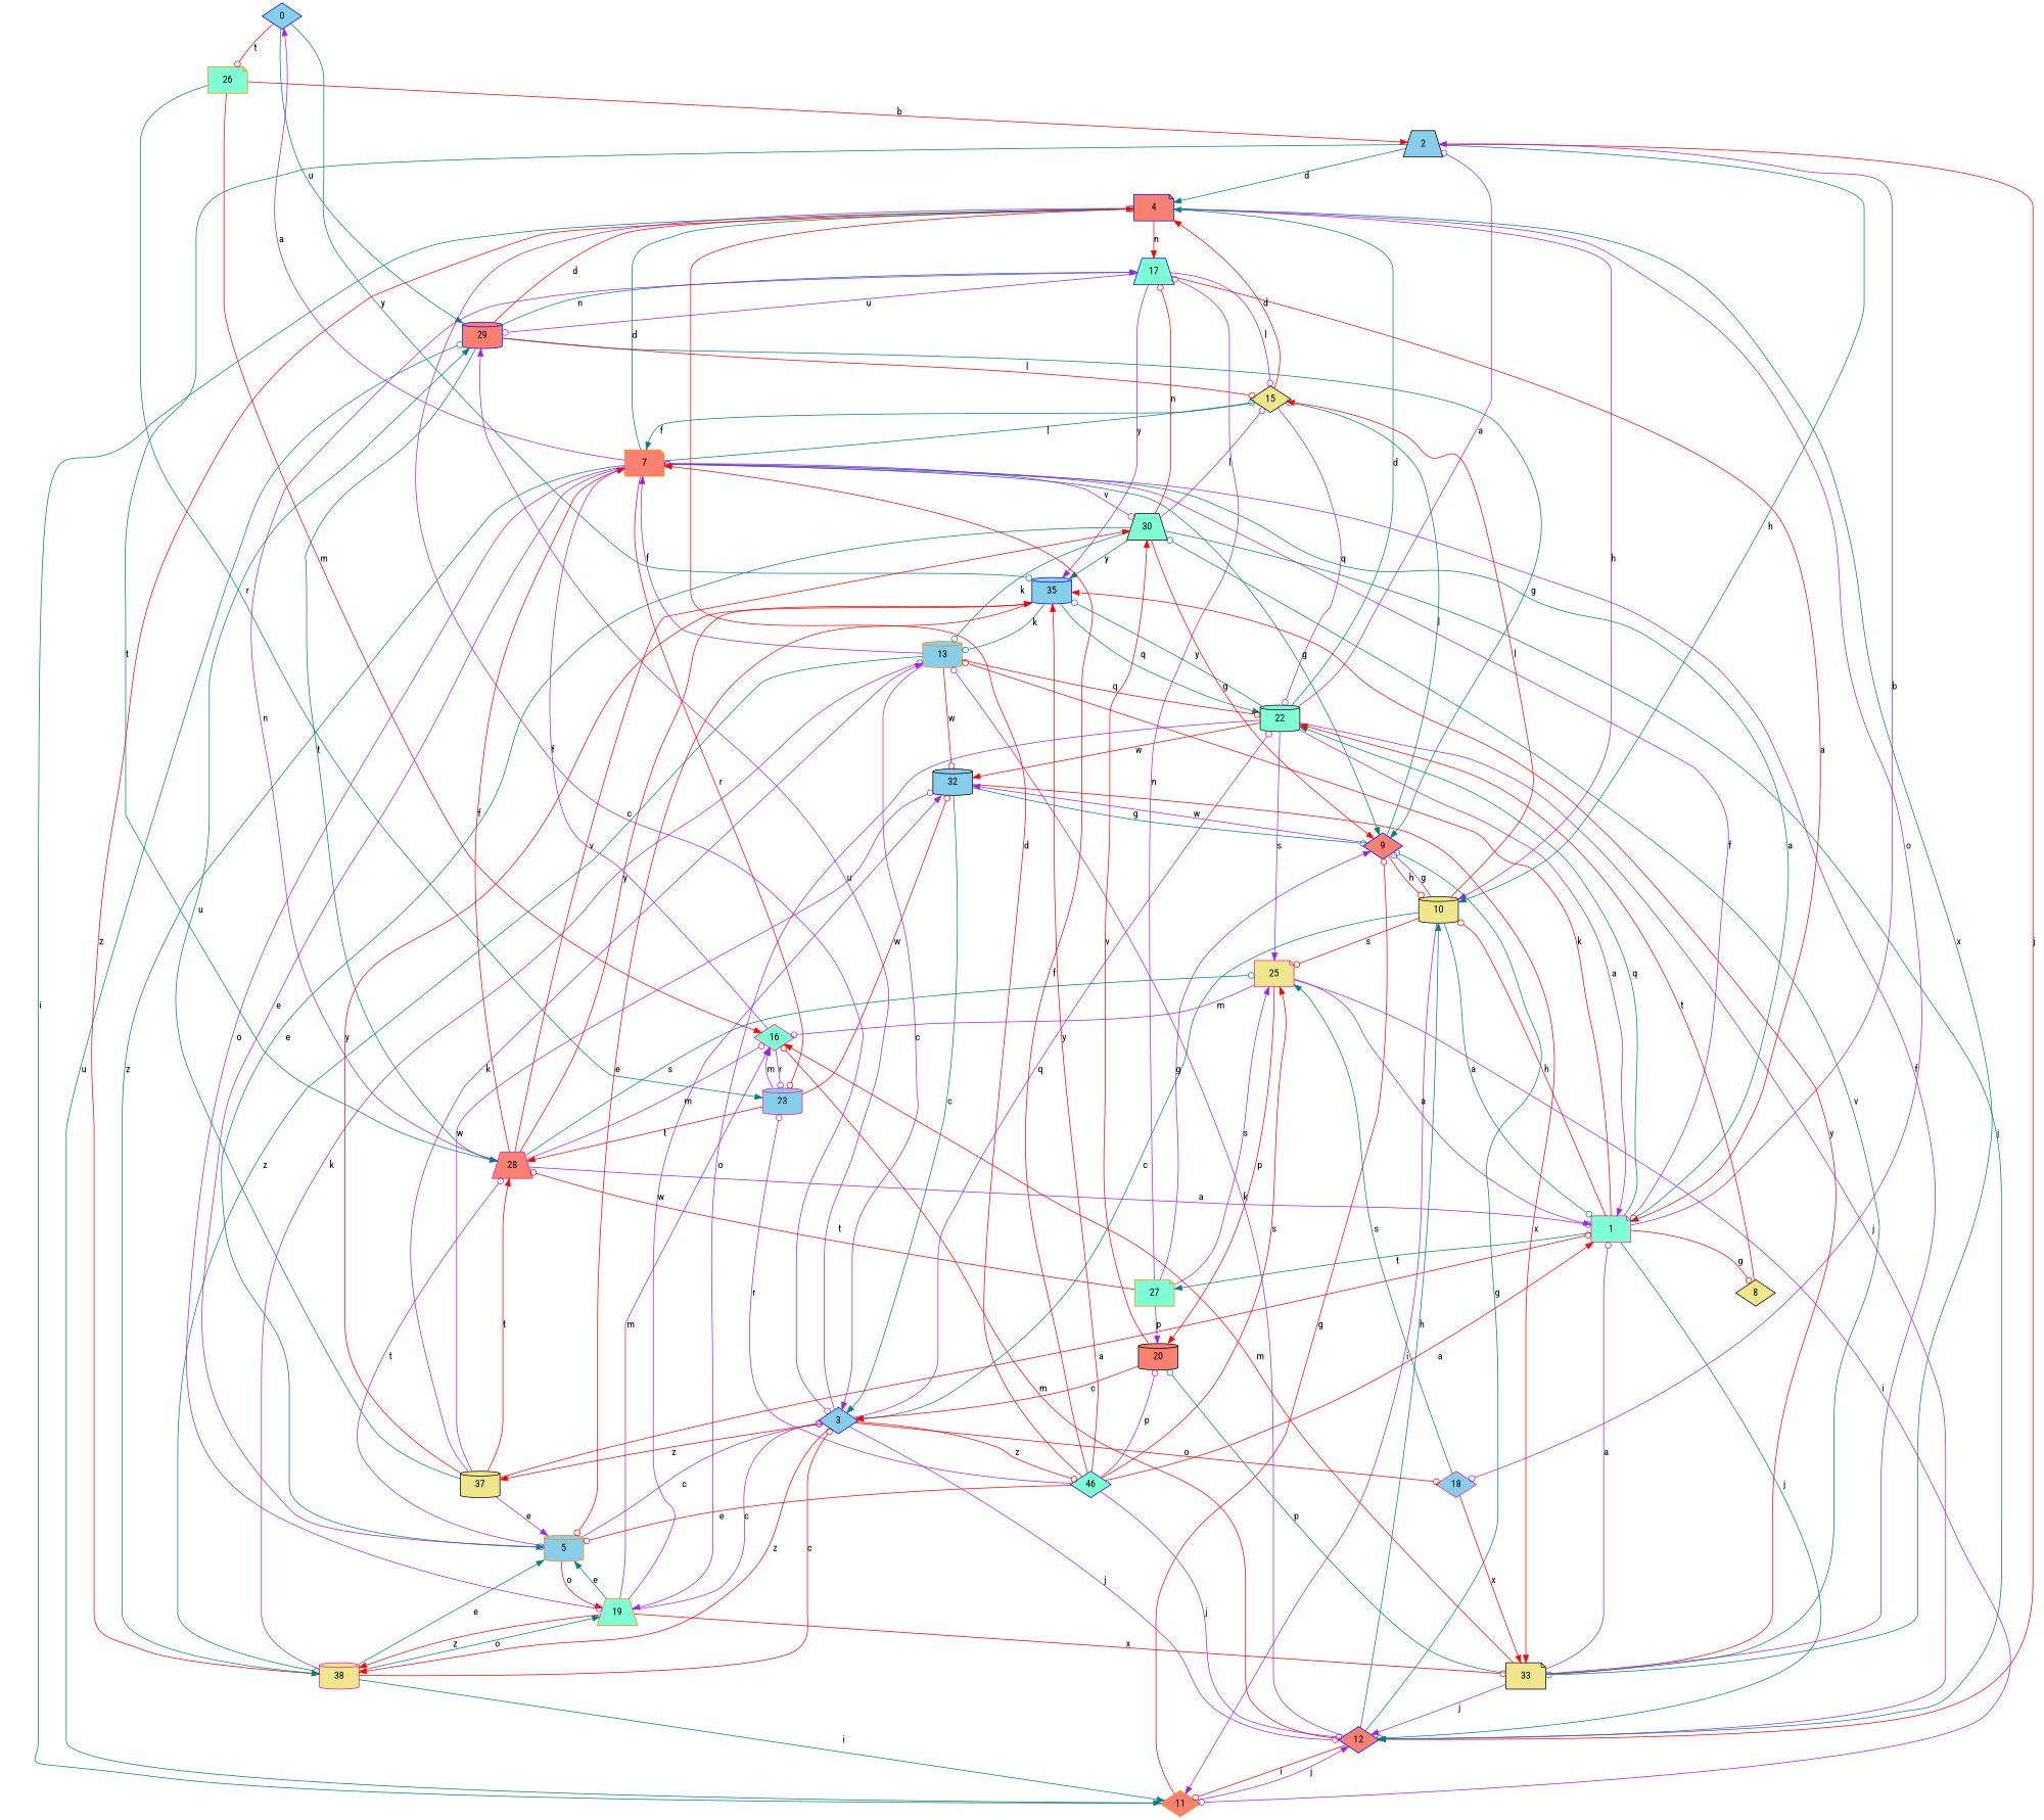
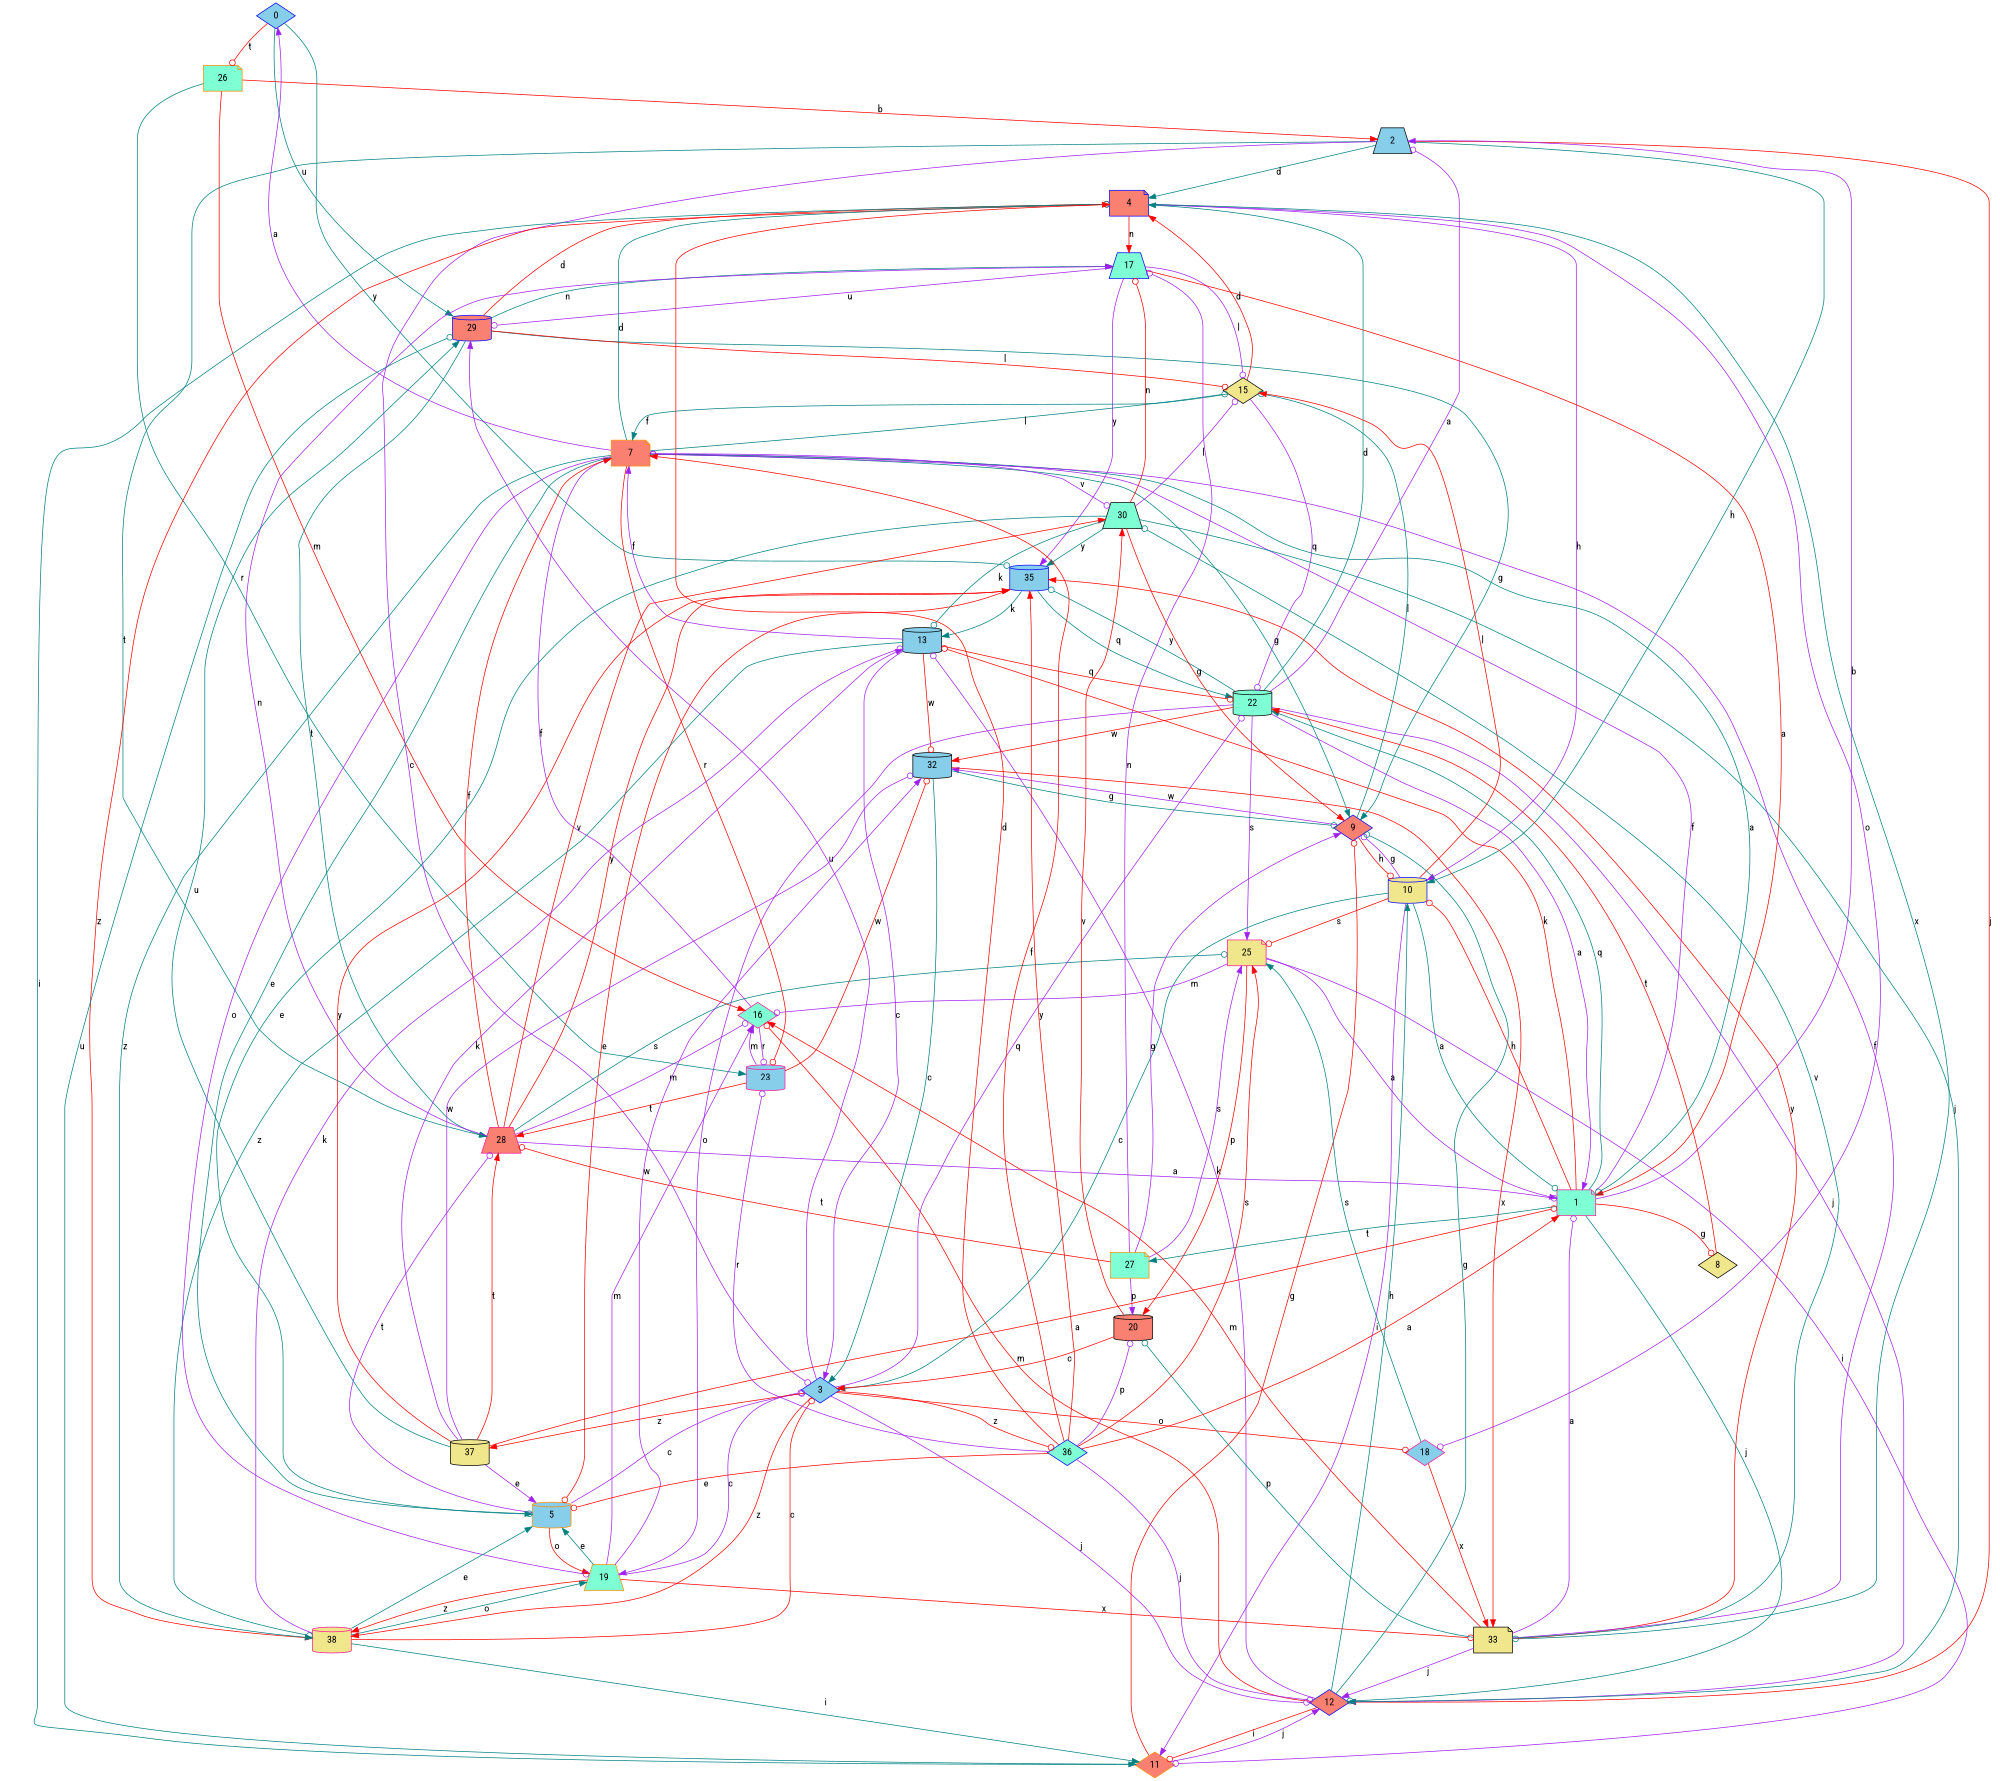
  strict digraph {
    fontname="Roboto Condensed"
    node [color=blue fillcolor=skyblue fontname="Roboto Condensed" shape=cylinder style=filled]
    edge [arrowhead=normal color=red fontname="Roboto Condensed"]
    0 [shape=diamond]
    26 [color=darkorange fillcolor=aquamarine shape=note]
    29 [fillcolor=salmon]
    35
    2 [color=black shape=trapezium]
    23 [color=deeppink]
    16 [color=deeppink fillcolor=aquamarine shape=diamond]
    4 [fillcolor=salmon shape=note]
    28 [color=deeppink fillcolor=salmon shape=trapezium]
    17 [fillcolor=aquamarine shape=trapezium]
    9 [fillcolor=salmon shape=diamond]
    15 [color=black fillcolor=khaki shape=diamond]
-   13 [color=darkorange]
+   13 [color=black]
    22 [color=black fillcolor=aquamarine]
    5 [color=darkorange]
    1 [color=deeppink fillcolor=aquamarine shape=note]
    7 [color=darkorange fillcolor=salmon shape=note]
    8 [color=black fillcolor=khaki shape=diamond]
-   10 [color=black fillcolor=khaki]
+   10 [fillcolor=khaki]
    12 [fillcolor=salmon shape=diamond]
    27 [color=darkorange fillcolor=aquamarine shape=note]
    38 [color=deeppink fillcolor=khaki]
    19 [color=darkorange fillcolor=aquamarine shape=trapezium]
    30 [color=black fillcolor=aquamarine shape=trapezium]
    3 [shape=diamond]
    11 [color=darkorange fillcolor=salmon shape=diamond]
    25 [color=deeppink fillcolor=khaki shape=note]
    32 [color=black]
    20 [color=black fillcolor=salmon]
    18 [color=deeppink shape=diamond]
    33 [color=black fillcolor=khaki shape=note]
-   36 [fillcolor=aquamarine shape=diamond label=46]
+   36 [fillcolor=aquamarine shape=diamond]
    37 [color=black fillcolor=khaki]
    0 -> 26 [arrowhead=odot label=t]
    0 -> 29 [color=teal label=u]
    0 -> 35 [arrowhead=odot color=teal label=y]
    26 -> 2 [label=b]
    26 -> 23 [color=teal label=r]
    26 -> 16 [label=m]
    29 -> 4 [arrowhead=odot label=d]
    29 -> 28 [color=teal label=t]
    29 -> 17 [color=teal label=n]
    29 -> 9 [color=teal label=g]
    29 -> 15 [arrowhead=odot label=l]
-   35 -> 13 [arrowhead=odot color=teal label=k]
+   35 -> 13 [color=teal label=k]
    35 -> 22 [color=teal label=q]
    35 -> 5 [arrowhead=odot label=e]
    2 -> 4 [color=teal label=d]
    2 -> 28 [color=teal label=t]
    2 -> 10 [color=teal label=h]
    2 -> 12 [label=j]
    23 -> 16 [color=purple label=m]
    23 -> 28 [label=t]
    23 -> 32 [arrowhead=odot label=w]
    16 -> 23 [arrowhead=odot color=purple label=r]
    16 -> 7 [color=purple label=f]
    4 -> 17 [label=n]
    4 -> 10 [color=purple label=h]
    4 -> 38 [label=z]
-   4 -> 3 [arrowhead=odot color=purple label=c]
+   2 -> 3 [arrowhead=odot color=purple label=c]
    4 -> 11 [color=teal label=i]
    4 -> 18 [arrowhead=odot color=purple label=o]
    4 -> 33 [arrowhead=odot color=teal label=x]
    28 -> 35 [label=y]
    28 -> 16 [arrowhead=odot color=purple label=m]
    28 -> 17 [color=purple label=n]
    28 -> 1 [arrowhead=odot color=purple label=a]
    28 -> 7 [label=f]
    28 -> 30 [label=v]
    28 -> 25 [arrowhead=odot color=teal label=s]
    17 -> 29 [arrowhead=odot color=purple label=u]
    17 -> 35 [color=purple label=y]
    17 -> 15 [arrowhead=odot color=purple label=l]
    17 -> 1 [label=a]
    9 -> 15 [arrowhead=odot color=teal label=l]
    9 -> 10 [arrowhead=odot label=h]
    9 -> 32 [color=purple label=w]
    15 -> 4 [label=d]
    15 -> 22 [arrowhead=odot color=purple label=q]
    15 -> 7 [color=teal label=f]
    13 -> 22 [arrowhead=odot label=q]
    13 -> 7 [color=purple label=f]
    13 -> 38 [arrowhead=odot color=teal label=z]
    13 -> 3 [color=purple label=c]
    13 -> 32 [arrowhead=odot label=w]
    22 -> 35 [arrowhead=odot color=teal label=y]
    22 -> 2 [arrowhead=odot color=purple label=a]
    22 -> 4 [color=teal label=d]
    22 -> 1 [color=purple label=a]
    22 -> 12 [color=purple label=j]
    22 -> 19 [color=purple label=o]
    22 -> 25 [color=purple label=s]
    22 -> 32 [label=w]
    5 -> 28 [arrowhead=odot color=purple label=t]
    5 -> 19 [label=o]
    5 -> 3 [arrowhead=odot color=purple label=c]
    1 -> 2 [color=purple label=b]
    1 -> 13 [arrowhead=odot label=k]
    1 -> 22 [color=teal label=q]
    1 -> 7 [arrowhead=odot color=purple label=f]
    1 -> 8 [arrowhead=odot label=g]
    1 -> 10 [arrowhead=odot label=h]
    1 -> 12 [arrowhead=odot color=teal label=j]
    1 -> 27 [color=teal label=t]
    7 -> 0 [color=purple label=a]
    7 -> 23 [arrowhead=odot label=r]
    7 -> 4 [arrowhead=odot color=teal label=d]
    7 -> 9 [color=teal label=g]
    7 -> 15 [arrowhead=odot color=teal label=l]
-   7 -> 5 [arrowhead=odot color=purple label=e]
+   7 -> 5 [arrowhead=odot color=teal label=e]
    7 -> 1 [arrowhead=odot color=teal label=a]
    7 -> 38 [color=teal label=z]
    7 -> 19 [arrowhead=odot color=purple label=o]
    7 -> 30 [arrowhead=odot color=purple label=v]
    8 -> 22 [label=t]
    10 -> 9 [arrowhead=odot color=purple label=g]
    10 -> 15 [label=l]
    10 -> 1 [arrowhead=odot color=teal label=a]
    10 -> 3 [color=teal label=c]
    10 -> 11 [color=purple label=i]
    10 -> 25 [arrowhead=odot label=s]
    12 -> 16 [arrowhead=odot label=m]
    12 -> 9 [arrowhead=odot color=teal label=g]
    12 -> 13 [arrowhead=odot color=purple label=k]
    12 -> 10 [color=teal label=h]
    12 -> 11 [arrowhead=odot label=i]
    27 -> 28 [arrowhead=odot label=t]
    27 -> 17 [arrowhead=odot color=purple label=n]
    27 -> 9 [color=purple label=g]
    27 -> 25 [color=purple label=s]
    27 -> 20 [color=purple label=p]
    38 -> 13 [arrowhead=odot color=purple label=k]
    38 -> 5 [color=teal label=e]
    38 -> 19 [color=teal label=o]
    38 -> 3 [arrowhead=odot label=c]
    38 -> 11 [color=teal label=i]
    19 -> 16 [color=purple label=m]
    19 -> 5 [color=teal label=e]
    19 -> 38 [label=z]
    19 -> 3 [arrowhead=odot color=purple label=c]
    19 -> 32 [color=purple label=w]
    19 -> 33 [arrowhead=odot label=x]
    30 -> 35 [color=teal label=y]
    30 -> 17 [arrowhead=odot label=n]
    30 -> 9 [label=g]
    30 -> 15 [arrowhead=odot color=purple label=l]
    30 -> 13 [arrowhead=odot color=teal label=k]
    30 -> 5 [color=teal label=e]
    30 -> 12 [color=teal label=j]
    3 -> 29 [color=purple label=u]
    3 -> 22 [arrowhead=odot color=purple label=q]
    3 -> 12 [arrowhead=odot color=purple label=j]
    3 -> 38 [label=z]
    3 -> 18 [arrowhead=odot label=o]
    3 -> 36 [arrowhead=odot label=z]
    3 -> 37 [label=z]
    11 -> 29 [arrowhead=odot color=teal label=u]
    11 -> 9 [arrowhead=odot label=g]
    11 -> 12 [color=purple label=j]
    25 -> 16 [arrowhead=odot color=purple label=m]
    25 -> 1 [color=purple label=a]
    25 -> 11 [arrowhead=odot color=purple label=i]
    25 -> 20 [label=p]
    32 -> 9 [arrowhead=odot color=teal label=g]
    32 -> 3 [color=teal label=c]
    32 -> 33 [label=x]
    20 -> 30 [label=v]
    20 -> 3 [label=c]
    18 -> 25 [color=teal label=s]
    18 -> 33 [label=x]
    33 -> 35 [label=y]
    33 -> 16 [label=m]
    33 -> 1 [arrowhead=odot color=purple label=a]
    33 -> 7 [arrowhead=odot color=purple label=f]
    33 -> 12 [color=purple label=j]
    33 -> 30 [arrowhead=odot color=teal label=v]
    33 -> 20 [arrowhead=odot color=teal label=p]
    36 -> 35 [label=y]
    36 -> 23 [arrowhead=odot color=purple label=r]
    36 -> 4 [label=d]
    36 -> 5 [arrowhead=odot label=e]
    36 -> 1 [label=a]
    36 -> 7 [label=f]
    36 -> 12 [arrowhead=odot color=purple label=j]
    36 -> 25 [label=s]
    36 -> 20 [arrowhead=odot color=purple label=p]
    37 -> 29 [color=teal label=u]
    37 -> 35 [label=y]
    37 -> 28 [label=t]
    37 -> 13 [color=purple label=k]
    37 -> 5 [color=purple label=e]
    37 -> 1 [arrowhead=odot label=a]
    37 -> 32 [arrowhead=odot color=purple label=w]
  }
